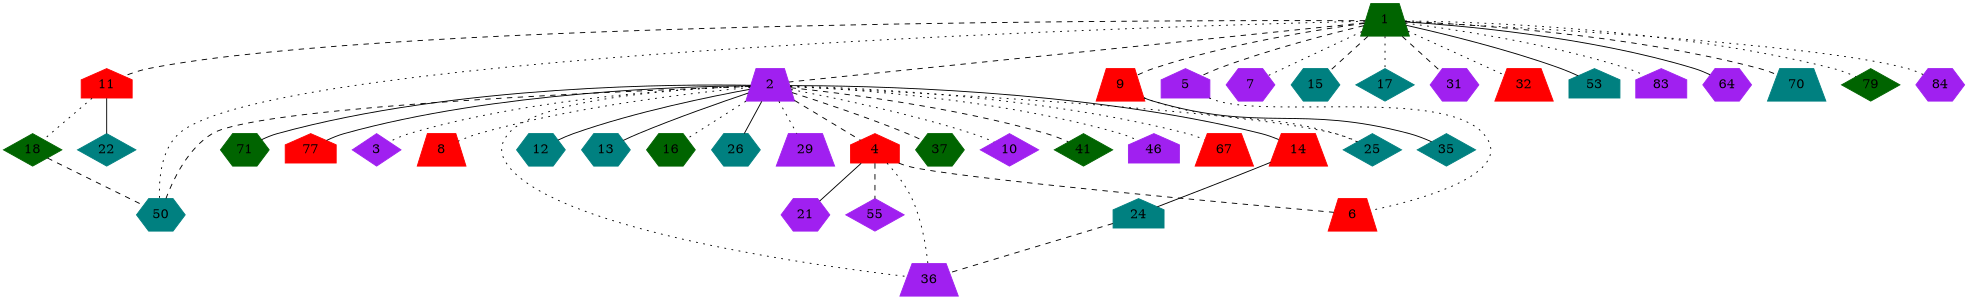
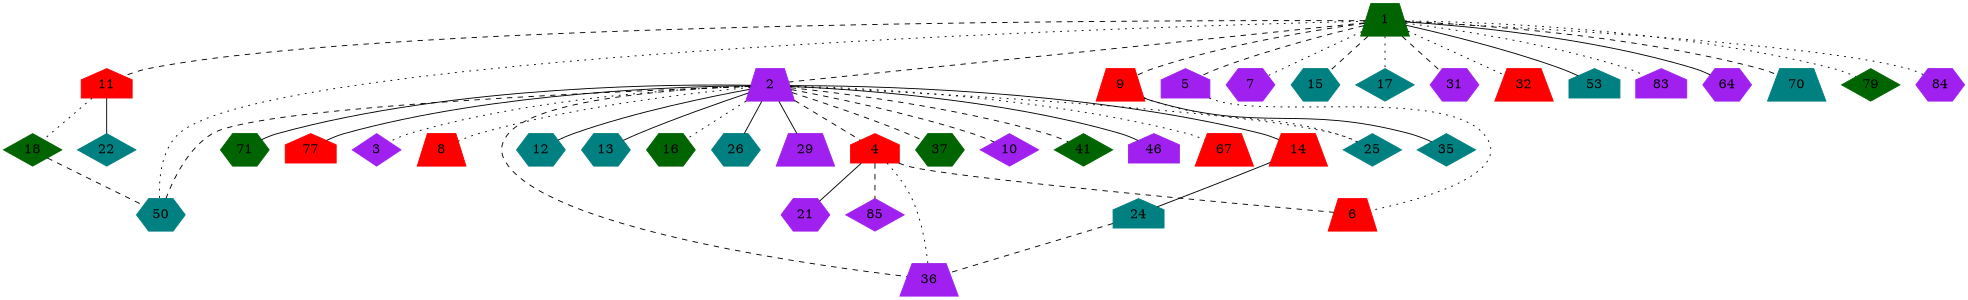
  graph {
    node [color=purple shape=hexagon style=filled]
    edge [style=dotted]
    1 [color=darkgreen shape=trapezium super="+10"]
    2 [shape=trapezium]
    5 [shape=house super="+20+69+82+56+59+44"]
    7
    9 [color=red shape=trapezium super="+43+75+42"]
    11 [color=red shape=house]
    15 [color=teal]
    17 [color=teal shape=diamond super="+58+65+45+66+39+34+23"]
    31
    32 [color=red shape=trapezium super="+51"]
    50 [color=teal super="+52"]
    53 [color=teal shape=house]
    n13 [label=83 shape=house]
    64
    70 [color=teal shape=trapezium]
    79 [color=darkgreen shape=diamond]
    84
    3 [shape=diamond]
    4 [color=red shape=house super="+30"]
    8 [color=red shape=trapezium]
    12 [color=teal super="+33+54"]
    13 [color=teal super="+62+73"]
    14 [color=red shape=trapezium super="+38+19"]
    16 [color=darkgreen super="+27"]
    25 [color=teal shape=diamond]
    26 [color=teal]
    29 [shape=trapezium]
    36 [shape=trapezium]
    37 [color=darkgreen super="+74+48"]
    n30 [label=10 shape=diamond super="+68"]
    41 [color=darkgreen shape=diamond super="+49+60"]
    46 [shape=house]
    67 [color=red shape=trapezium]
    71 [color=darkgreen]
    77 [color=red shape=house]
    6 [color=red shape=trapezium]
    35 [color=teal shape=diamond]
    18 [color=darkgreen shape=diamond super="+81"]
    22 [color=teal shape=diamond]
    21
-   55 [shape=diamond super="+72"]
+   55 [shape=diamond super="+72" label=85]
    24 [color=teal shape=house super="+83"]
    1 -- 2 [style=dashed]
    1 -- 5 [style=dashed weight=2]
    1 -- 7
    1 -- 9 [style=dashed]
    1 -- 11 [style=dashed]
    1 -- 15 [style=dashed]
    1 -- 17
    1 -- 31 [style=dashed]
    1 -- 32
    1 -- 50
    1 -- 53 [style=solid]
    1 -- n13
    1 -- 64 [style=solid]
    1 -- 70 [style=dashed]
    1 -- 79
    1 -- 84
    2 -- 50 [style=dashed]
    2 -- 3
    2 -- 4 [style=dashed]
    2 -- 8
    2 -- 12 [style=solid]
    2 -- 13 [style=solid]
    2 -- 14 [style=solid]
    2 -- 16
    2 -- 25
    2 -- 26 [style=solid]
-   2 -- 29
-   2 -- 36
+   2 -- 29 [style=solid]
+   2 -- 36 [style=dashed]
    2 -- 37 [style=dashed]
-   2 -- n30
+   2 -- n30 [style=dashed]
    2 -- 41 [style=dashed]
-   2 -- 46
+   2 -- 46 [style=solid]
    2 -- 67
    2 -- 71 [style=solid]
    2 -- 77 [style=solid]
    5 -- 6
    9 -- 25
    9 -- 35 [style=solid]
    11 -- 18
    11 -- 22 [style=solid]
    4 -- 36
    4 -- 6 [style=dashed]
    4 -- 21 [style=solid]
    4 -- 55 [style=dashed]
    14 -- 24 [style=solid]
    18 -- 50 [style=dashed]
    24 -- 36 [style=dashed]
  }
